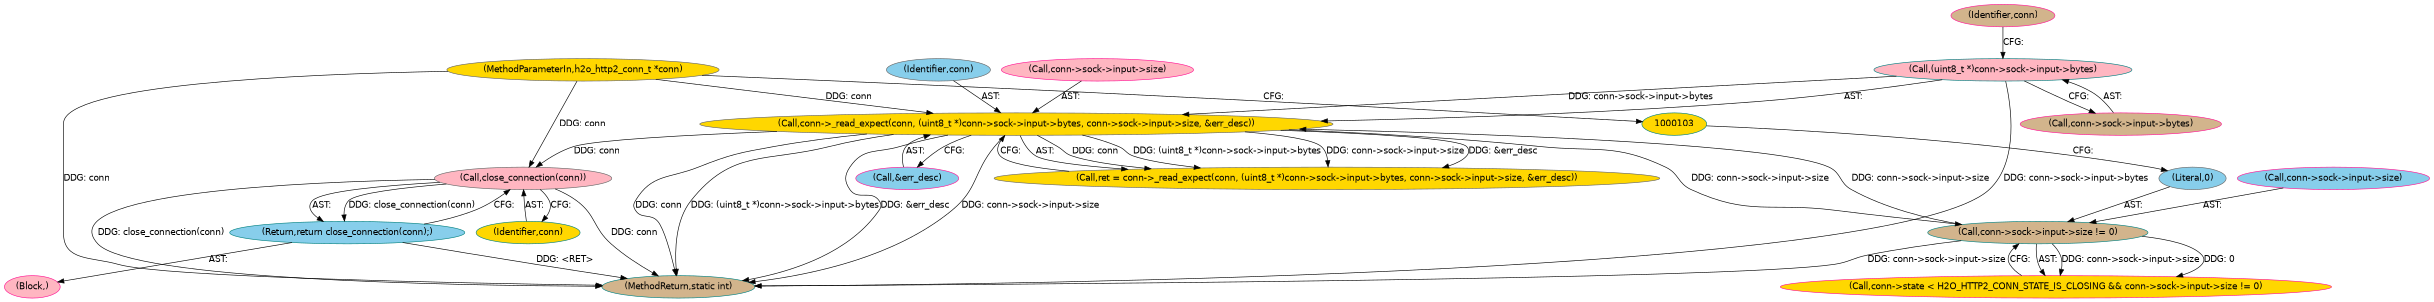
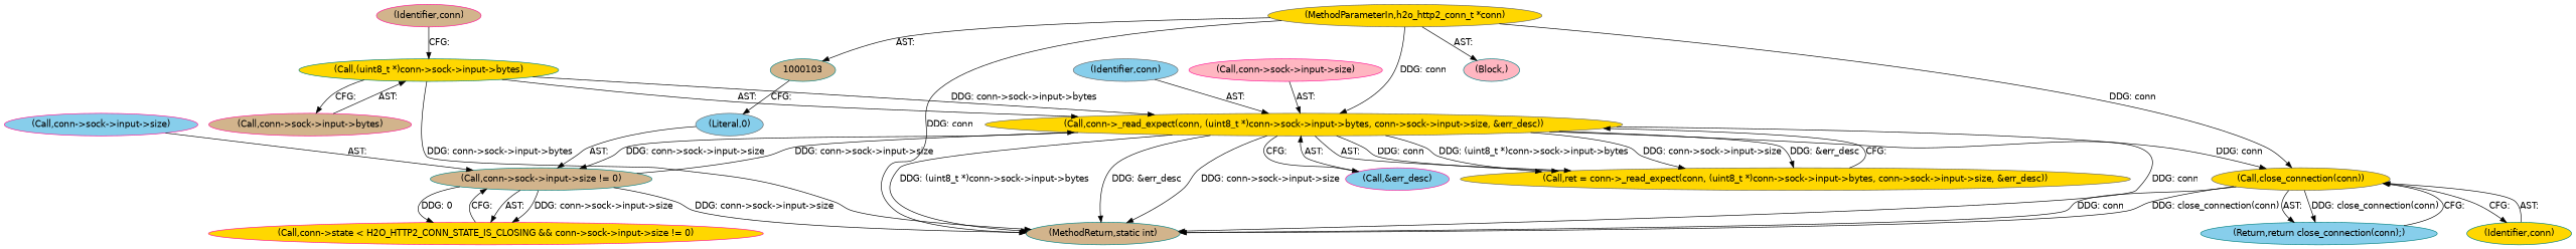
  digraph {
    fontname="DejaVu Sans"
    node [color=teal fillcolor=gold fontname="DejaVu Sans" style=filled]
    edge [fontname="DejaVu Sans"]
-   n1 [color=gray40 fillcolor=lightpink label="(Call,close_connection(conn))"]
+   n1 [color=gray40 label="(Call,close_connection(conn))"]
    n2 [fillcolor=skyblue label="(Return,return close_connection(conn);)"]
    n3 [fillcolor=tan label="(MethodReturn,static int)"]
    n4 [label="(Identifier,conn)"]
-   n5 [color=deeppink fillcolor=lightpink label="(Block,)"]
+   n5 [fillcolor=lightpink label="(Block,)"]
    n6 [color=gray40 label="(Call,conn->_read_expect(conn, (uint8_t *)conn->sock->input->bytes, conn->sock->input->size, &err_desc))"]
    n7 [fillcolor=tan label="(Call,conn->sock->input->size != 0)"]
    n8 [color=deeppink fillcolor=skyblue label="(Call,&err_desc)"]
    n9 [color=gray40 label="(Call,ret = conn->_read_expect(conn, (uint8_t *)conn->sock->input->bytes, conn->sock->input->size, &err_desc))"]
    n10 [color=deeppink label="(Call,conn->state < H2O_HTTP2_CONN_STATE_IS_CLOSING && conn->sock->input->size != 0)"]
    n11 [color=gray40 label="(MethodParameterIn,h2o_http2_conn_t *conn)"]
-   1000103
+   1000103 [fillcolor=tan]
    n13 [color=gray40 fillcolor=skyblue label="(Literal,0)"]
-   n14 [fillcolor=lightpink label="(Call,(uint8_t *)conn->sock->input->bytes)"]
+   n14 [label="(Call,(uint8_t *)conn->sock->input->bytes)"]
    n15 [color=deeppink fillcolor=tan label="(Call,conn->sock->input->bytes)"]
    n16 [color=deeppink fillcolor=skyblue label="(Call,conn->sock->input->size)"]
    n17 [color=deeppink fillcolor=tan label="(Identifier,conn)"]
    n18 [color=gray40 fillcolor=skyblue label="(Identifier,conn)"]
    n19 [color=deeppink fillcolor=lightpink label="(Call,conn->sock->input->size)"]
    n1 -> n2 [label="AST: "]
    n1 -> n2 [label="DDG: close_connection(conn)"]
    n1 -> n3 [label="DDG: close_connection(conn)"]
    n1 -> n3 [label="DDG: conn"]
    n1 -> n4 [label="CFG: "]
    n2 -> n1 [label="CFG: "]
-   n2 -> n3 [label="DDG: <RET>"]
-   n2 -> n5 [label="AST: "]
+   n11 -> n5 [label="AST: "]
    n4 -> n1 [label="AST: "]
    n6 -> n1 [label="DDG: conn"]
    n6 -> n3 [label="DDG: (uint8_t *)conn->sock->input->bytes"]
    n6 -> n3 [label="DDG: &err_desc"]
    n6 -> n3 [label="DDG: conn->sock->input->size"]
    n6 -> n3 [label="DDG: conn"]
    n6 -> n7 [label="DDG: conn->sock->input->size"]
    n6 -> n8 [label="CFG: "]
    n6 -> n9 [label="AST: "]
    n6 -> n9 [label="DDG: conn"]
    n6 -> n9 [label="DDG: (uint8_t *)conn->sock->input->bytes"]
    n6 -> n9 [label="DDG: conn->sock->input->size"]
    n6 -> n9 [label="DDG: &err_desc"]
    n7 -> n3 [label="DDG: conn->sock->input->size"]
    n7 -> n6 [label="DDG: conn->sock->input->size"]
    n7 -> n10 [label="AST: "]
    n7 -> n10 [label="DDG: conn->sock->input->size"]
    n7 -> n10 [label="DDG: 0"]
    n8 -> n6 [label="AST: "]
    n9 -> n6 [label="CFG: "]
    n10 -> n7 [label="CFG: "]
    n11 -> n1 [label="DDG: conn"]
    n11 -> n3 [label="DDG: conn"]
    n11 -> n6 [label="DDG: conn"]
-   n11 -> 1000103 [label="CFG: "]
+   n11 -> 1000103 [label="AST: "]
    1000103 -> n13 [label="CFG: "]
    n13 -> n7 [label="AST: "]
    n14 -> n3 [label="DDG: conn->sock->input->bytes"]
    n14 -> n6 [label="AST: "]
    n14 -> n6 [label="DDG: conn->sock->input->bytes"]
    n14 -> n15 [label="CFG: "]
    n15 -> n14 [label="AST: "]
    n16 -> n7 [label="AST: "]
    n17 -> n14 [label="CFG: "]
    n18 -> n6 [label="AST: "]
    n19 -> n6 [label="AST: "]
  }
